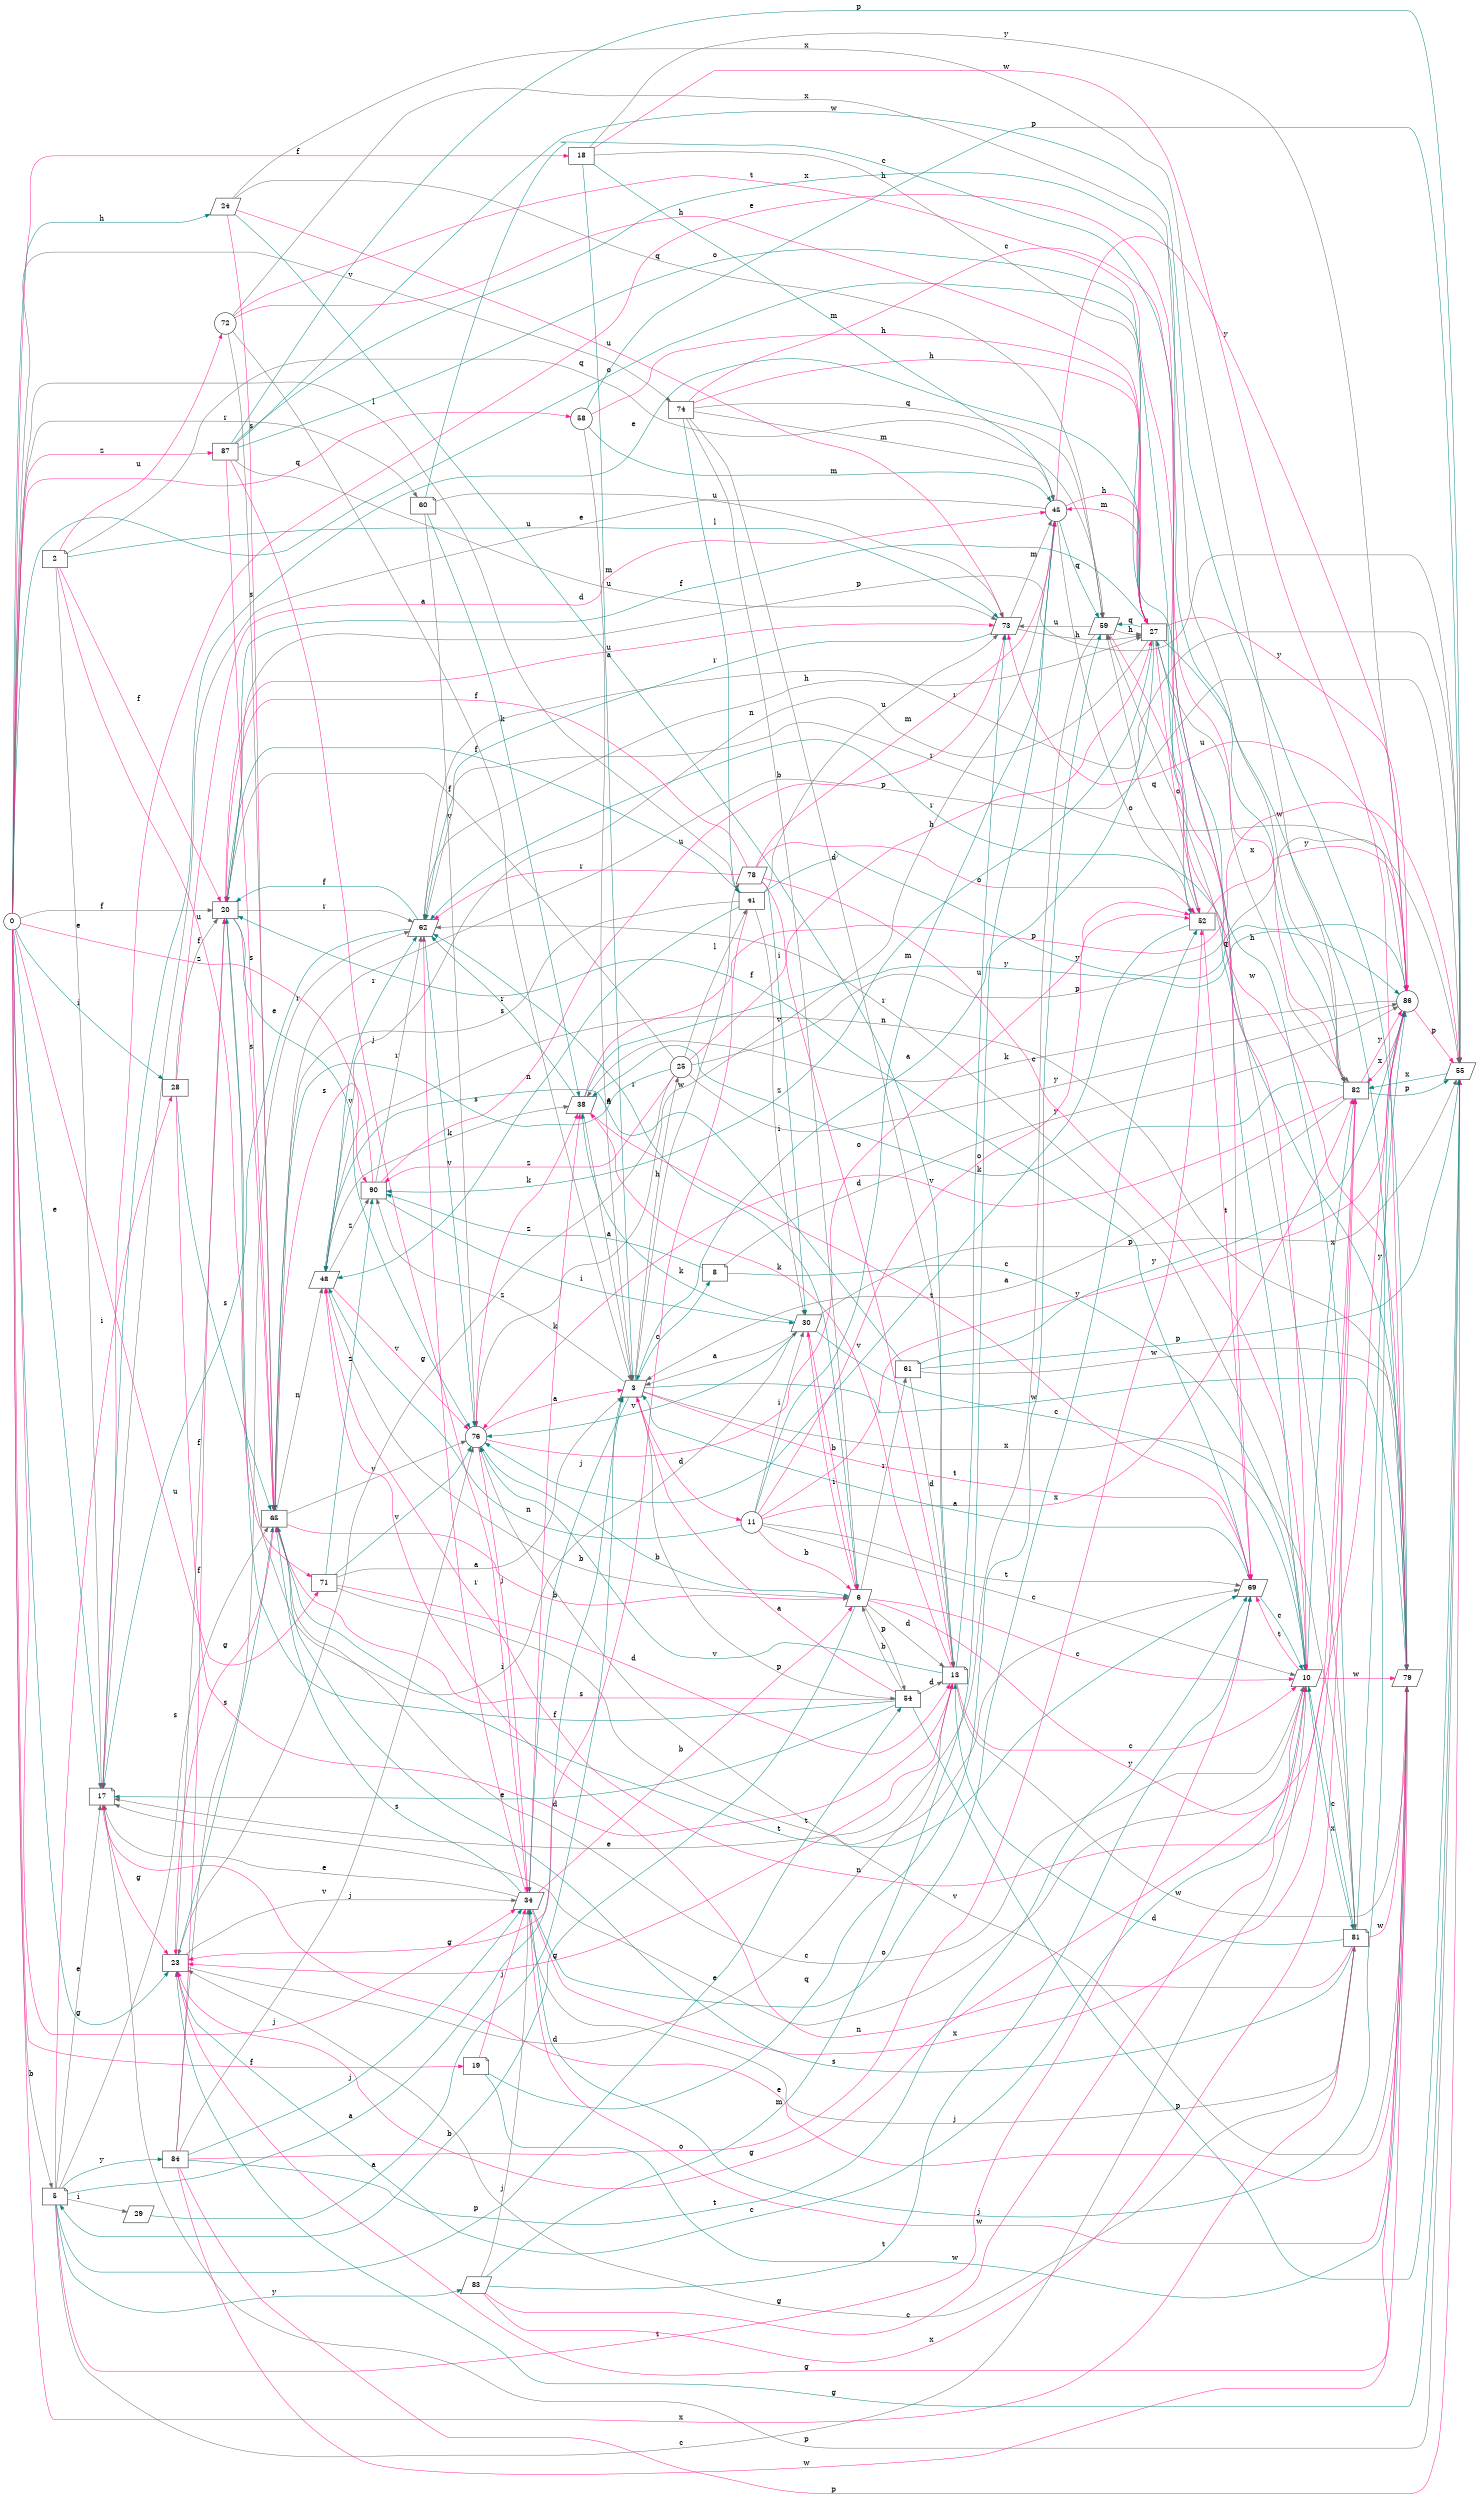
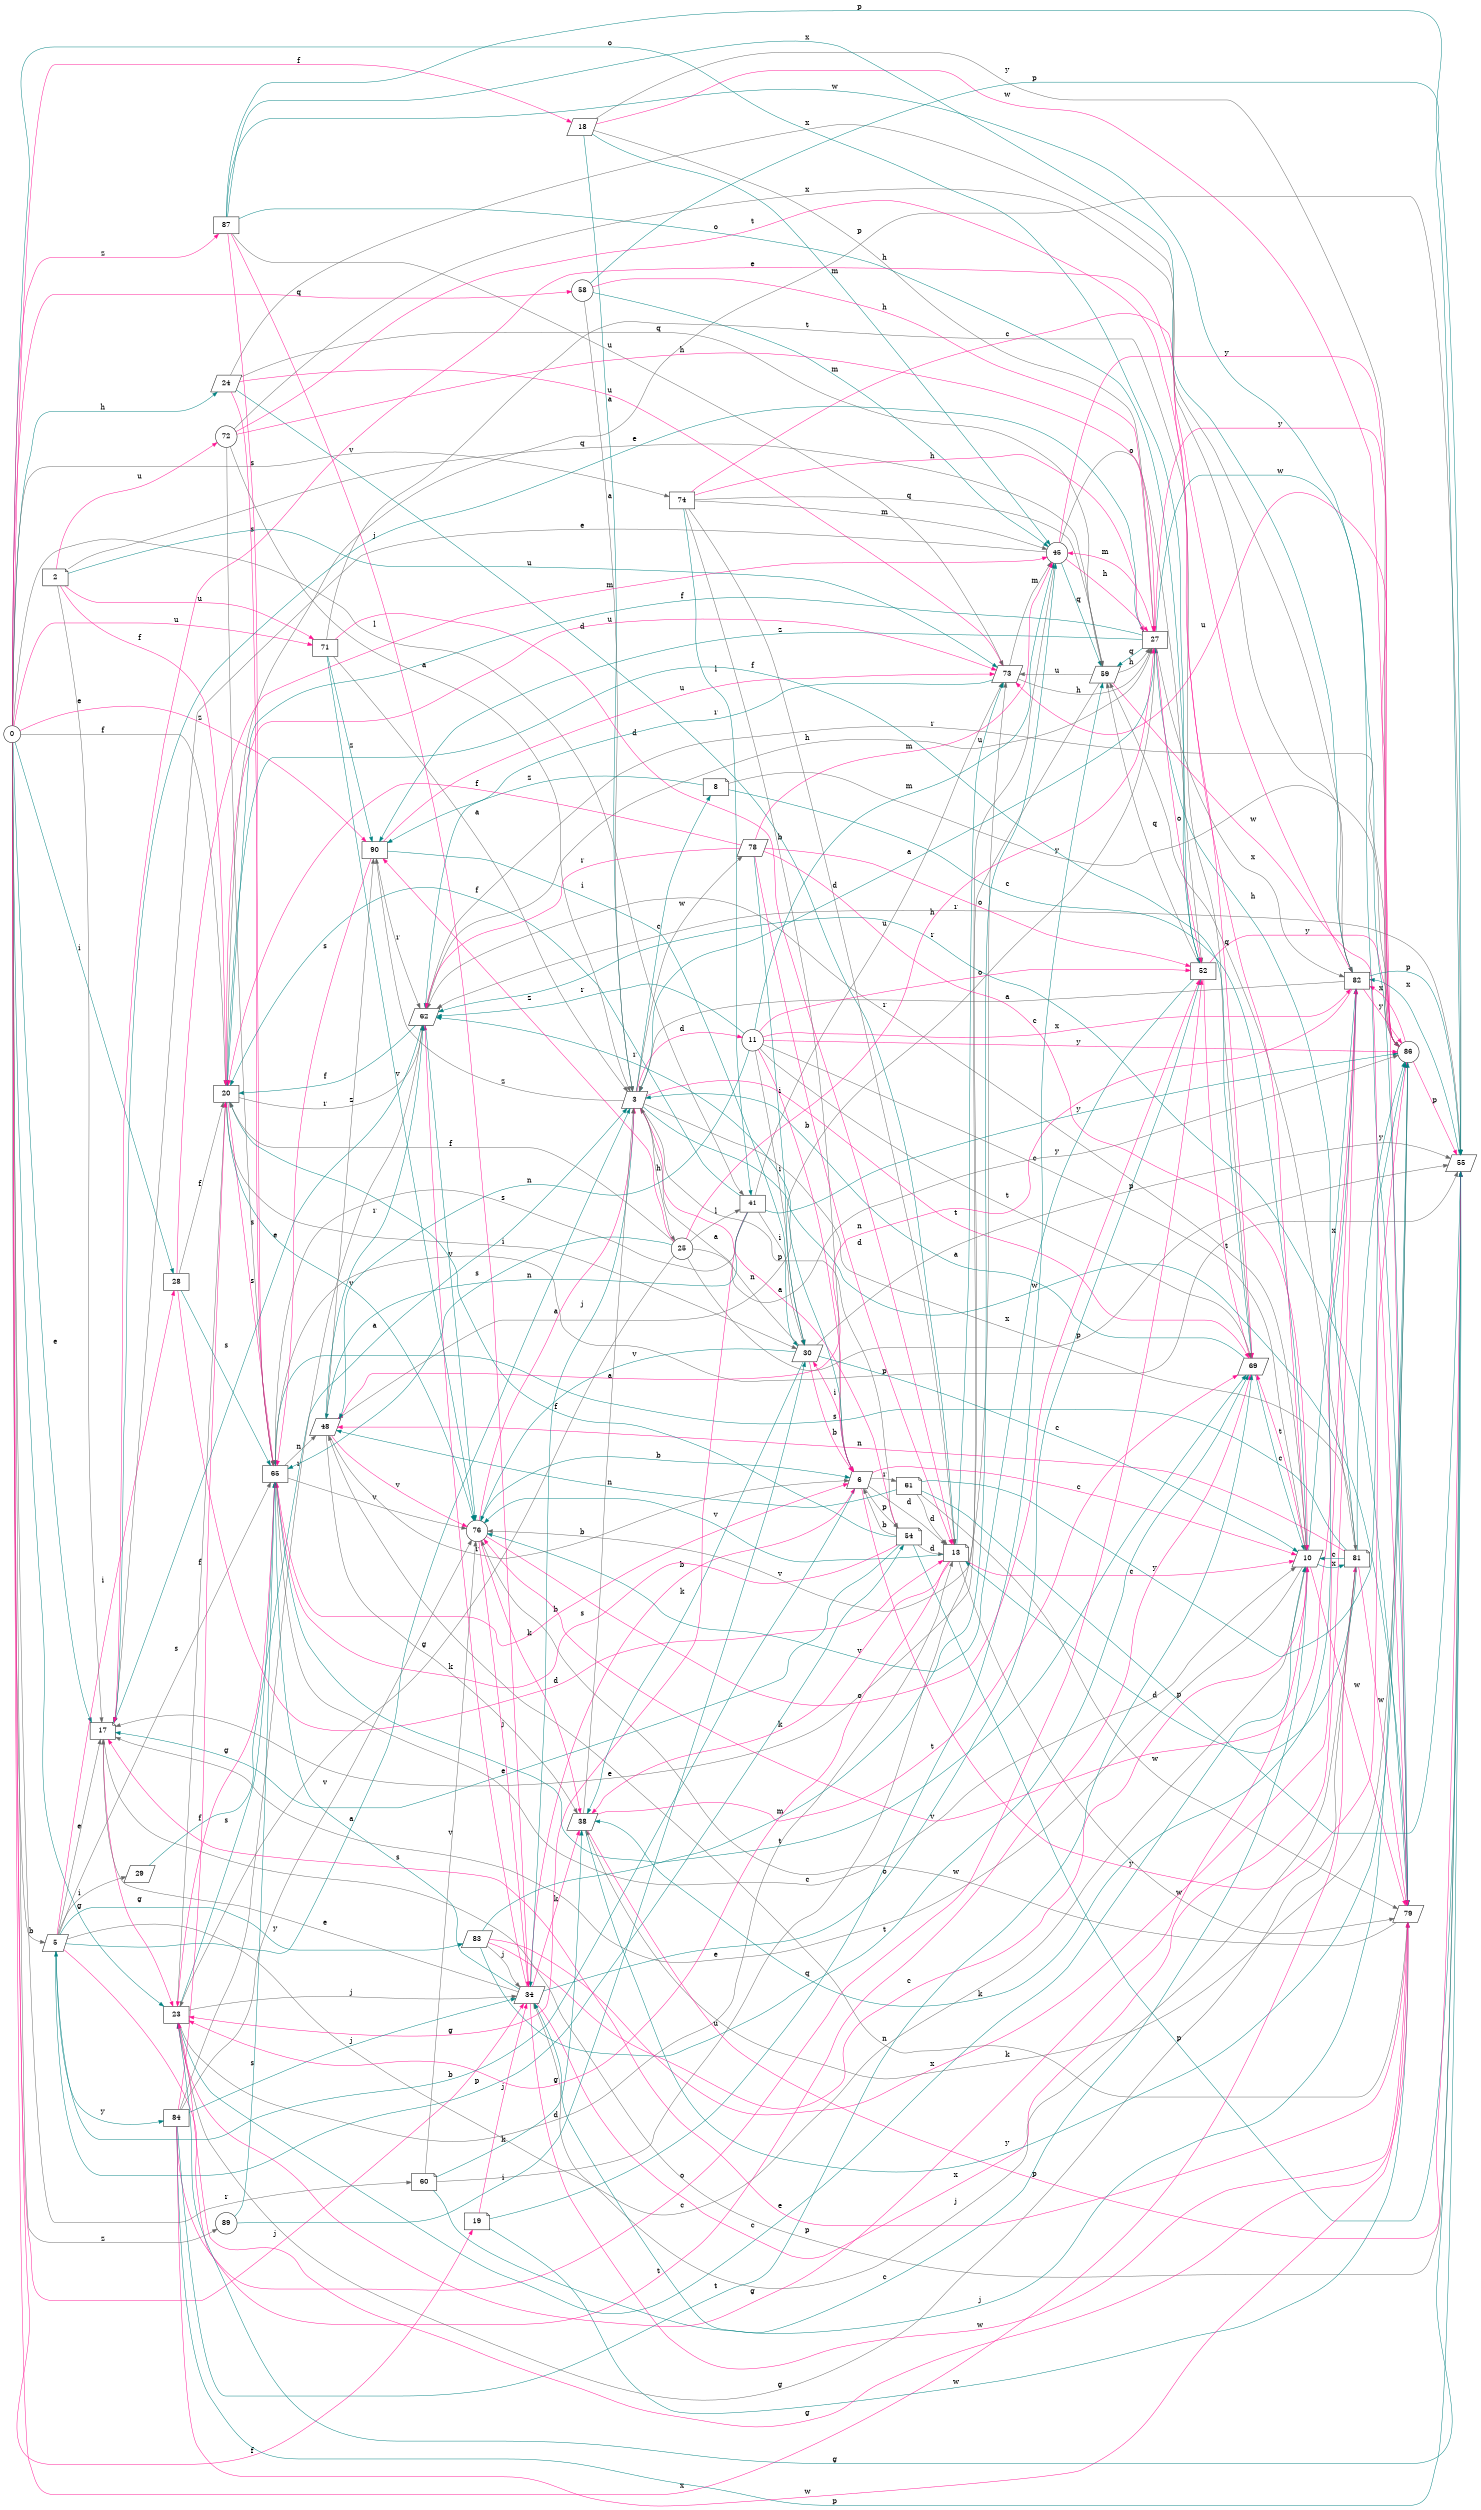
  strict digraph {
    rankdir=LR
    node [shape=parallelogram]
    edge [color=gray40]
    0 [shape=circle]
-   5 [shape=note]
+   5
    17 [shape=note]
-   18 [shape=box]
+   18
    19 [shape=note]
    20 [shape=box]
    23 [shape=box]
    24
    28 [shape=box]
    34
    41 [shape=box]
    52 [shape=box]
    58 [shape=circle]
    60 [shape=note]
    71 [shape=box]
    74 [shape=box]
    81 [shape=note]
    87 [shape=box]
+   89 [shape=circle]
    90 [shape=box]
    3
    54 [shape=note]
    69
    10
    29
    65 [shape=box]
    83
    84 [shape=box]
    55
    79
    86 [shape=circle]
    45 [shape=circle]
    27 [shape=box]
    59
    73
    30
    62
    76 [shape=circle]
    13 [shape=note]
    82 [shape=box]
    6
    38
    48
    2 [shape=note]
    72 [shape=circle]
    8 [shape=note]
    11 [shape=circle]
    25 [shape=circle]
    78
    61 [shape=note]
    0 -> 5 [label=b]
    0 -> 17 [color=teal label=e]
    0 -> 18 [color=deeppink label=f]
    0 -> 19 [color=deeppink label=f]
    0 -> 20 [label=f]
    0 -> 23 [color=teal label=g]
    0 -> 24 [color=teal label=h]
    0 -> 28 [color=teal label=i]
    0 -> 34 [color=deeppink label=j]
    0 -> 41 [label=l]
    0 -> 52 [color=teal label=o]
    0 -> 58 [color=deeppink label=q]
    0 -> 60 [label=r]
    0 -> 71 [color=deeppink label=u]
    0 -> 74 [label=v]
    0 -> 81 [color=deeppink label=x]
    0 -> 87 [color=deeppink label=z]
+   0 -> 89 [label=z]
    0 -> 90 [color=deeppink label=z]
    5 -> 17 [label=e]
    5 -> 28 [color=deeppink label=i]
    5 -> 3 [color=teal label=a]
    5 -> 54 [color=teal label=p]
    5 -> 69 [color=deeppink label=t]
    5 -> 10 [label=c]
    5 -> 29 [label=i]
    5 -> 65 [label=s]
    5 -> 83 [color=teal label=y]
    5 -> 84 [color=teal label=y]
    17 -> 23 [color=deeppink label=g]
    17 -> 55 [label=p]
    18 -> 3 [color=teal label=a]
    18 -> 79 [color=deeppink label=w]
    18 -> 86 [label=y]
    18 -> 45 [color=teal label=m]
    18 -> 27 [label=h]
    19 -> 34 [color=deeppink label=j]
    19 -> 79 [color=teal label=w]
    19 -> 59 [color=teal label=q]
    20 -> 65 [color=deeppink label=s]
    20 -> 55 [label=p]
    20 -> 73 [color=deeppink label=u]
    20 -> 30 [label=i]
    20 -> 62 [label=r]
    20 -> 76 [color=teal label=v]
    23 -> 20 [label=f]
    23 -> 34 [label=j]
    23 -> 10 [color=teal label=c]
    23 -> 65 [color=teal label=s]
    23 -> 13 [label=d]
    24 -> 65 [color=deeppink label=s]
    24 -> 59 [label=q]
    24 -> 73 [color=deeppink label=u]
    24 -> 13 [color=teal label=d]
    24 -> 82 [label=x]
    28 -> 20 [label=f]
    28 -> 65 [color=teal label=s]
    28 -> 45 [color=deeppink label=m]
    28 -> 13 [color=deeppink label=d]
    34 -> 17 [label=e]
    34 -> 52 [color=teal label=o]
    34 -> 65 [color=teal label=s]
    34 -> 79 [color=deeppink label=w]
    34 -> 62 [color=deeppink label=r]
    34 -> 82 [color=deeppink label=x]
    34 -> 6 [color=deeppink label=b]
    34 -> 38 [color=deeppink label=k]
    41 -> 20 [color=teal label=f]
    41 -> 23 [color=deeppink label=g]
    41 -> 65 [label=s]
    41 -> 86 [color=teal label=y]
    41 -> 73 [label=u]
    41 -> 30 [label=i]
    41 -> 48 [color=teal label=n]
    52 -> 69 [color=deeppink label=t]
    52 -> 86 [color=deeppink label=y]
    52 -> 59 [label=q]
    52 -> 76 [color=teal label=v]
    58 -> 3 [label=a]
    58 -> 55 [color=teal label=p]
    58 -> 45 [color=teal label=m]
    58 -> 27 [color=deeppink label=h]
    60 -> 10 [color=teal label=c]
    60 -> 73 [label=u]
    60 -> 76 [label=v]
    60 -> 38 [color=teal label=k]
    71 -> 90 [color=teal label=z]
    71 -> 3 [label=a]
    71 -> 69 [label=t]
    71 -> 76 [color=teal label=v]
    71 -> 13 [color=deeppink label=d]
    74 -> 41 [color=teal label=l]
    74 -> 10 [color=deeppink label=c]
    74 -> 45 [label=m]
    74 -> 27 [color=deeppink label=h]
    74 -> 59 [label=q]
    74 -> 13 [label=d]
    74 -> 6 [label=b]
    81 -> 23 [label=g]
    81 -> 34 [label=j]
    81 -> 10 [color=teal label=c]
    81 -> 65 [color=teal label=s]
    81 -> 79 [color=deeppink label=w]
    81 -> 86 [color=teal label=y]
    81 -> 27 [color=teal label=h]
    81 -> 59 [label=q]
    81 -> 13 [color=teal label=d]
    81 -> 48 [color=deeppink label=n]
    87 -> 34 [color=deeppink label=j]
    87 -> 52 [color=teal label=o]
    87 -> 65 [color=deeppink label=s]
    87 -> 55 [color=teal label=p]
    87 -> 79 [color=teal label=w]
    87 -> 73 [label=u]
    87 -> 82 [color=teal label=x]
+   89 -> 65 [color=teal label=s]
+   89 -> 30 [color=teal label=i]
    90 -> 65 [color=deeppink label=s]
    90 -> 73 [color=deeppink label=u]
    90 -> 30 [color=teal label=i]
    90 -> 62 [label=r]
    3 -> 34 [color=teal label=j]
    3 -> 81 [label=x]
    3 -> 90 [label=z]
    3 -> 54 [label=p]
    3 -> 69 [color=deeppink label=t]
    3 -> 79 [color=teal label=w]
    3 -> 8 [color=teal label=c]
    3 -> 11 [color=deeppink label=d]
    3 -> 25 [label=h]
    3 -> 78 [label=w]
    54 -> 17 [color=teal label=e]
    54 -> 20 [color=teal label=f]
    54 -> 3 [color=deeppink label=a]
    54 -> 65 [color=deeppink label=s]
    54 -> 55 [color=teal label=p]
    54 -> 13 [label=d]
    54 -> 6 [label=b]
    69 -> 20 [color=teal label=f]
    69 -> 3 [color=teal label=a]
    69 -> 10 [color=teal label=c]
    10 -> 17 [label=e]
    10 -> 23 [color=deeppink label=g]
    10 -> 81 [color=teal label=x]
    10 -> 69 [color=deeppink label=t]
    10 -> 79 [color=deeppink label=w]
    10 -> 62 [label=r]
    10 -> 82 [color=teal label=x]
    29 -> 3 [color=teal label=a]
    65 -> 23 [color=deeppink label=g]
    65 -> 69 [color=teal label=t]
    65 -> 10 [label=c]
    65 -> 55 [label=p]
    65 -> 76 [label=v]
    65 -> 6 [color=deeppink label=b]
    65 -> 48 [label=n]
    83 -> 34 [label=j]
    83 -> 69 [color=teal label=t]
    83 -> 10 [color=deeppink label=c]
    83 -> 45 [color=teal label=m]
    83 -> 82 [color=deeppink label=x]
    84 -> 20 [color=deeppink label=f]
    84 -> 34 [color=teal label=j]
    84 -> 52 [color=deeppink label=o]
    84 -> 69 [color=teal label=t]
-   84 -> 55 [color=deeppink label=p]
+   84 -> 55 [color=teal label=p]
    84 -> 79 [color=deeppink label=w]
    84 -> 62 [label=r]
    84 -> 76 [label=v]
    55 -> 23 [color=teal label=g]
    55 -> 62 [label=r]
    55 -> 82 [color=teal label=x]
    79 -> 17 [color=deeppink label=e]
    79 -> 23 [color=deeppink label=g]
    79 -> 62 [color=teal label=r]
-   79 -> 76 [label=v]
+   79 -> 76 [label=w]
    79 -> 48 [label=n]
    86 -> 34 [color=teal label=j]
    86 -> 55 [color=deeppink label=p]
    86 -> 73 [color=deeppink label=u]
    86 -> 62 [label=r]
    86 -> 82 [color=deeppink label=x]
    86 -> 38 [label=k]
    45 -> 17 [label=e]
    45 -> 52 [label=o]
    45 -> 86 [color=deeppink label=y]
    45 -> 27 [color=deeppink label=h]
    45 -> 59 [color=teal label=q]
    45 -> 76 [label=v]
    27 -> 17 [color=teal label=e]
    27 -> 20 [color=teal label=f]
    27 -> 52 [color=deeppink label=o]
    27 -> 90 [color=teal label=z]
    27 -> 3 [color=teal label=a]
    27 -> 79 [color=teal label=w]
    27 -> 86 [color=deeppink label=y]
    27 -> 45 [color=deeppink label=m]
    27 -> 59 [color=teal label=q]
    27 -> 82 [label=x]
    27 -> 48 [label=n]
    59 -> 17 [label=e]
    59 -> 79 [color=deeppink label=w]
    59 -> 27 [label=h]
    59 -> 73 [label=u]
    73 -> 45 [label=m]
    73 -> 27 [label=h]
    73 -> 62 [color=teal label=r]
    30 -> 3 [label=a]
    30 -> 10 [color=teal label=c]
    30 -> 55 [label=p]
    30 -> 76 [color=teal label=v]
    30 -> 6 [color=deeppink label=b]
    30 -> 38 [color=teal label=k]
    62 -> 17 [color=teal label=e]
    62 -> 20 [color=teal label=f]
    62 -> 27 [label=h]
    62 -> 76 [color=teal label=v]
    76 -> 34 [color=deeppink label=j]
    76 -> 52 [color=deeppink label=o]
    76 -> 3 [color=deeppink label=a]
    76 -> 6 [color=teal label=b]
    76 -> 38 [color=deeppink label=k]
    13 -> 23 [color=deeppink label=g]
    13 -> 10 [color=deeppink label=c]
    13 -> 79 [label=w]
    13 -> 73 [color=teal label=u]
    13 -> 76 [color=teal label=v]
    13 -> 38 [color=deeppink label=k]
    82 -> 17 [color=deeppink label=e]
    82 -> 3 [label=a]
    82 -> 55 [color=teal label=p]
    82 -> 86 [color=deeppink label=y]
    82 -> 76 [color=deeppink label=v]
    82 -> 38 [color=teal label=k]
    82 -> 48 [color=deeppink label=n]
    6 -> 5 [color=teal label=b]
    6 -> 54 [label=p]
    6 -> 10 [color=deeppink label=c]
    6 -> 86 [color=deeppink label=y]
    6 -> 30 [color=deeppink label=i]
    6 -> 62 [color=teal label=r]
    6 -> 13 [label=d]
    6 -> 61 [label=r]
    38 -> 3 [label=a]
    38 -> 69 [color=deeppink label=t]
    38 -> 55 [color=deeppink label=p]
    38 -> 86 [color=teal label=y]
-   38 -> 62 [color=teal label=r]
+   11 -> 62 [color=teal label=r]
    48 -> 90 [label=z]
    48 -> 62 [color=teal label=r]
    48 -> 76 [color=deeppink label=v]
    48 -> 6 [label=b]
    48 -> 38 [label=k]
    2 -> 17 [label=e]
    2 -> 20 [color=deeppink label=f]
    2 -> 71 [color=deeppink label=u]
    2 -> 59 [label=q]
    2 -> 73 [color=teal label=u]
    2 -> 72 [color=deeppink label=u]
    72 -> 3 [label=a]
    72 -> 69 [color=deeppink label=t]
    72 -> 65 [label=s]
    72 -> 27 [color=deeppink label=h]
    72 -> 82 [label=x]
    8 -> 90 [color=teal label=z]
    8 -> 10 [color=teal label=c]
    8 -> 86 [label=y]
    11 -> 52 [color=deeppink label=o]
    11 -> 69 [label=t]
    11 -> 10 [label=c]
    11 -> 86 [color=deeppink label=y]
    11 -> 45 [color=teal label=m]
    11 -> 30 [label=i]
    11 -> 82 [color=deeppink label=x]
    11 -> 6 [color=deeppink label=b]
    11 -> 48 [color=teal label=n]
    25 -> 20 [label=f]
    25 -> 23 [label=g]
    25 -> 41 [label=l]
    25 -> 90 [color=deeppink label=z]
    25 -> 65 [color=teal label=s]
    25 -> 55 [label=p]
    25 -> 86 [label=y]
    25 -> 27 [color=deeppink label=h]
    78 -> 20 [color=deeppink label=f]
    78 -> 52 [color=deeppink label=o]
    78 -> 10 [color=deeppink label=c]
    78 -> 45 [color=deeppink label=m]
    78 -> 30 [color=teal label=i]
    78 -> 62 [color=deeppink label=r]
    78 -> 13 [color=deeppink label=d]
    61 -> 55 [color=teal label=p]
    61 -> 79 [label=w]
    61 -> 86 [color=teal label=y]
    61 -> 13 [label=d]
    61 -> 48 [color=teal label=n]
  }
